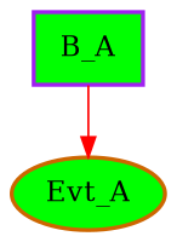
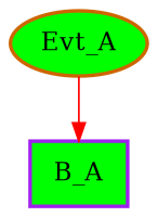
  digraph {
    node [cpu=0 fillcolor=green pattern=A penwidth=2 style=filled]
    Evt_A [bpid=8 color=darkorange3 evtno="0xfff" fid=1 gid=5 par="0x123" patentry=1 shape=oval sid=2 toffs=0 type=tmsg]
    B_A [color=purple patexit=1 qlo=1 shape=rectangle tperiod=10000000 type=block]
    subgraph sub_1 {
      Evt_A
      B_A
    }
-   B_A -> Evt_A [color=red type=defdst]
+   Evt_A -> B_A [color=red type=defdst]
  }
